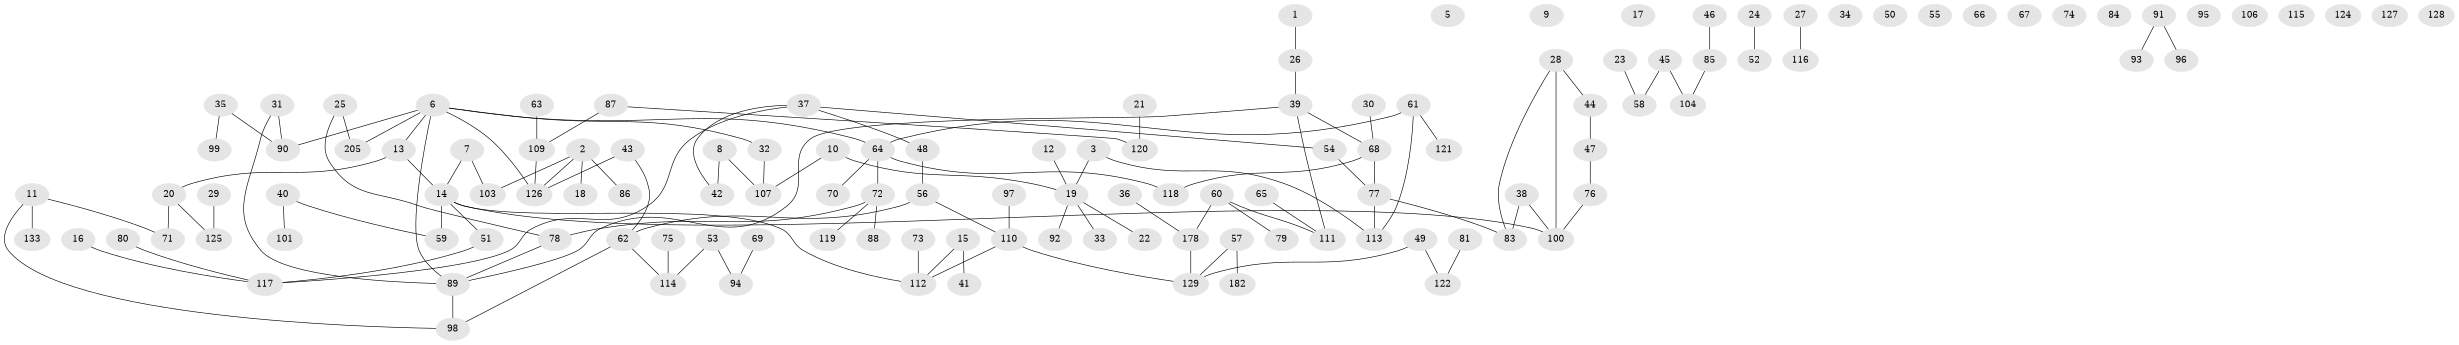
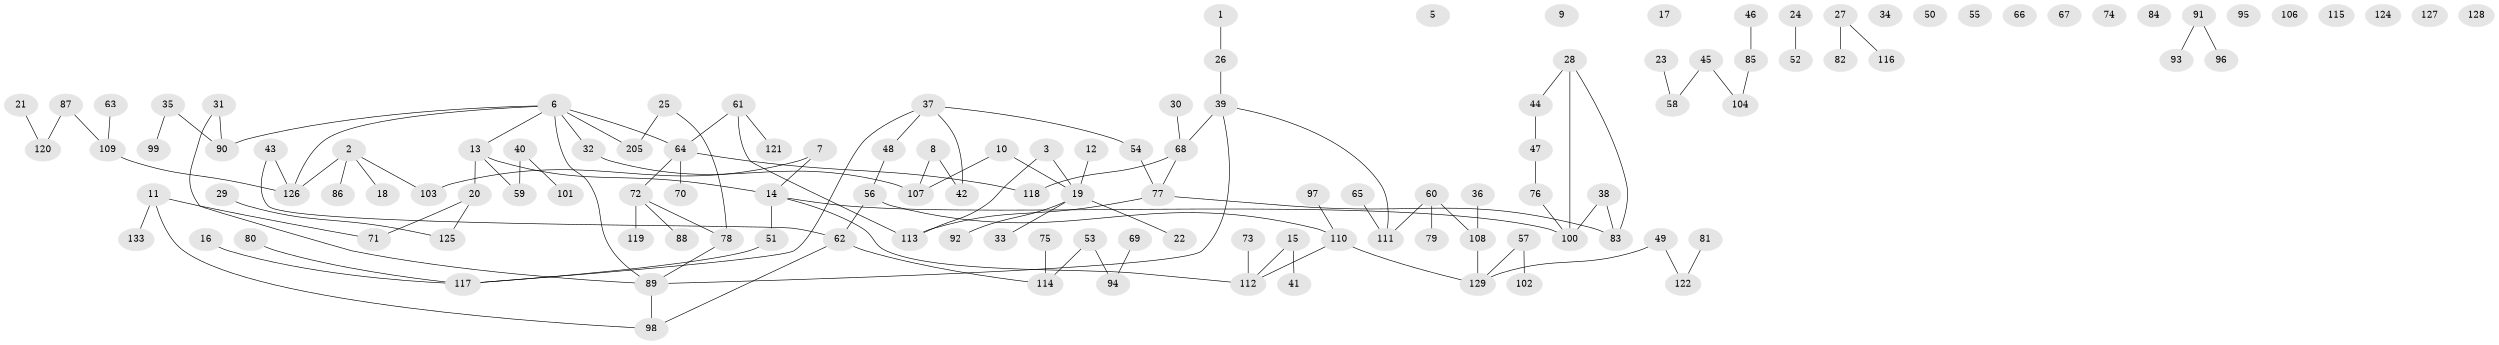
  graph {
    node [color=gray90 style=filled]
    1
    26
    39
    2
    18
    86
    103
    126
    3
    19
    113
    33
    22
    92
    5
    6
    13
    32
    64
    89
    90
    n22 [label=205]
    14
    20
    107
    70
    72
    118
    98
    7
    51
    59
    100
    112
    8
    42
    9
    10
    11
    71
    n41 [label=133]
    12
    125
    117
    15
    41
    16
    17
    21
    120
    23
    58
    24
    52
    25
    78
    68
    111
    27
+   82
    116
    28
    44
    83
    47
    29
    30
    77
    31
    34
    35
    99
    36
-   108 [label=178]
+   108
    129
    37
    48
    54
    56
    38
    40
    101
    43
    62
    114
    76
    45
    104
    46
    85
    110
    49
    122
    50
    53
    94
    55
    57
-   102 [label=182]
+   102
    60
    79
    61
    121
    63
    109
    88
    119
    65
    66
    67
    69
    73
    74
    75
    80
    81
    84
    87
    91
    93
    96
    95
    97
    106
    115
    124
    127
    128
    1 -- 26
    26 -- 39
    39 -- 89
    39 -- 68
    39 -- 111
    2 -- 18
    2 -- 86
    2 -- 103
    2 -- 126
    3 -- 19
    3 -- 113
    19 -- 33
    19 -- 22
    19 -- 92
    6 -- 126
    6 -- 13
    6 -- 32
    6 -- 64
    6 -- 89
    6 -- 90
    6 -- n22
    13 -- 14
    13 -- 20
    32 -- 107
    64 -- 70
    64 -- 72
    64 -- 118
    89 -- 98
    14 -- 51
-   14 -- 59
+   13 -- 59
    14 -- 100
    14 -- 112
    20 -- 71
    20 -- 125
    72 -- 78
    72 -- 88
    72 -- 119
    7 -- 103
    7 -- 14
    51 -- 117
    8 -- 107
    8 -- 42
    10 -- 19
    10 -- 107
    11 -- 98
    11 -- 71
    11 -- n41
    12 -- 19
    15 -- 112
    15 -- 41
    16 -- 117
    21 -- 120
    23 -- 58
    24 -- 52
    25 -- n22
    25 -- 78
    78 -- 89
    68 -- 118
    68 -- 77
+   27 -- 82
    27 -- 116
    28 -- 100
    28 -- 44
    28 -- 83
    44 -- 47
    47 -- 76
    29 -- 125
    30 -- 68
    77 -- 113
    77 -- 83
    31 -- 89
    31 -- 90
    35 -- 90
    35 -- 99
    36 -- 108
    108 -- 129
    37 -- 42
    37 -- 117
    37 -- 48
    37 -- 54
    48 -- 56
    54 -- 77
    56 -- 62
    56 -- 110
    38 -- 100
    38 -- 83
    40 -- 59
    40 -- 101
    43 -- 126
    43 -- 62
    62 -- 98
    62 -- 114
    76 -- 100
    45 -- 58
    45 -- 104
    46 -- 85
    85 -- 104
    110 -- 112
    110 -- 129
    49 -- 129
    49 -- 122
    53 -- 114
    53 -- 94
    57 -- 129
    57 -- 102
    60 -- 111
    60 -- 108
    60 -- 79
    61 -- 113
    61 -- 64
    61 -- 121
    63 -- 109
    109 -- 126
    65 -- 111
    69 -- 94
    73 -- 112
    75 -- 114
    80 -- 117
    81 -- 122
    87 -- 120
    87 -- 109
    91 -- 93
    91 -- 96
    97 -- 110
  }
